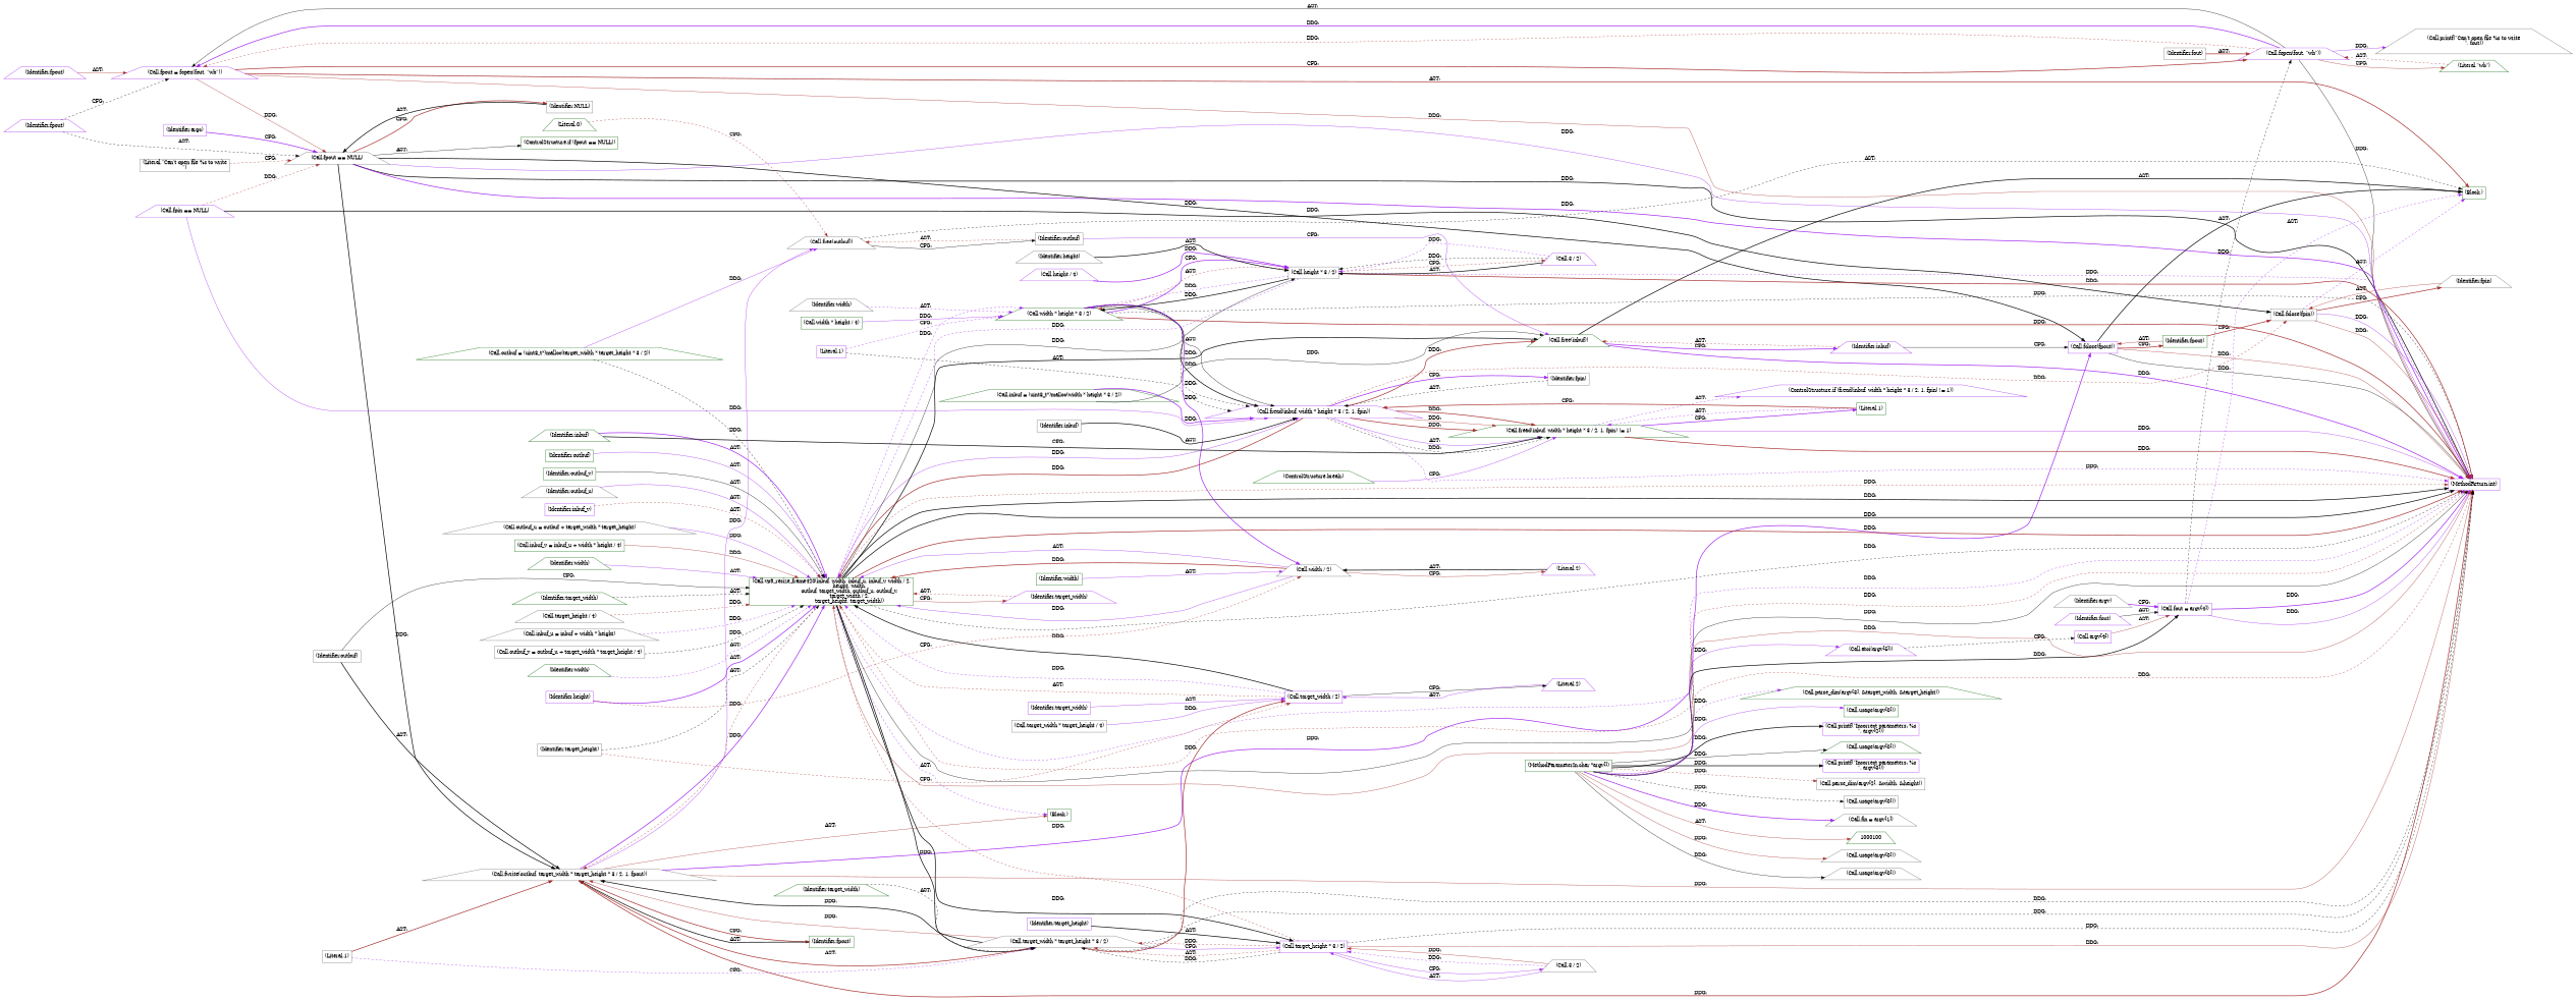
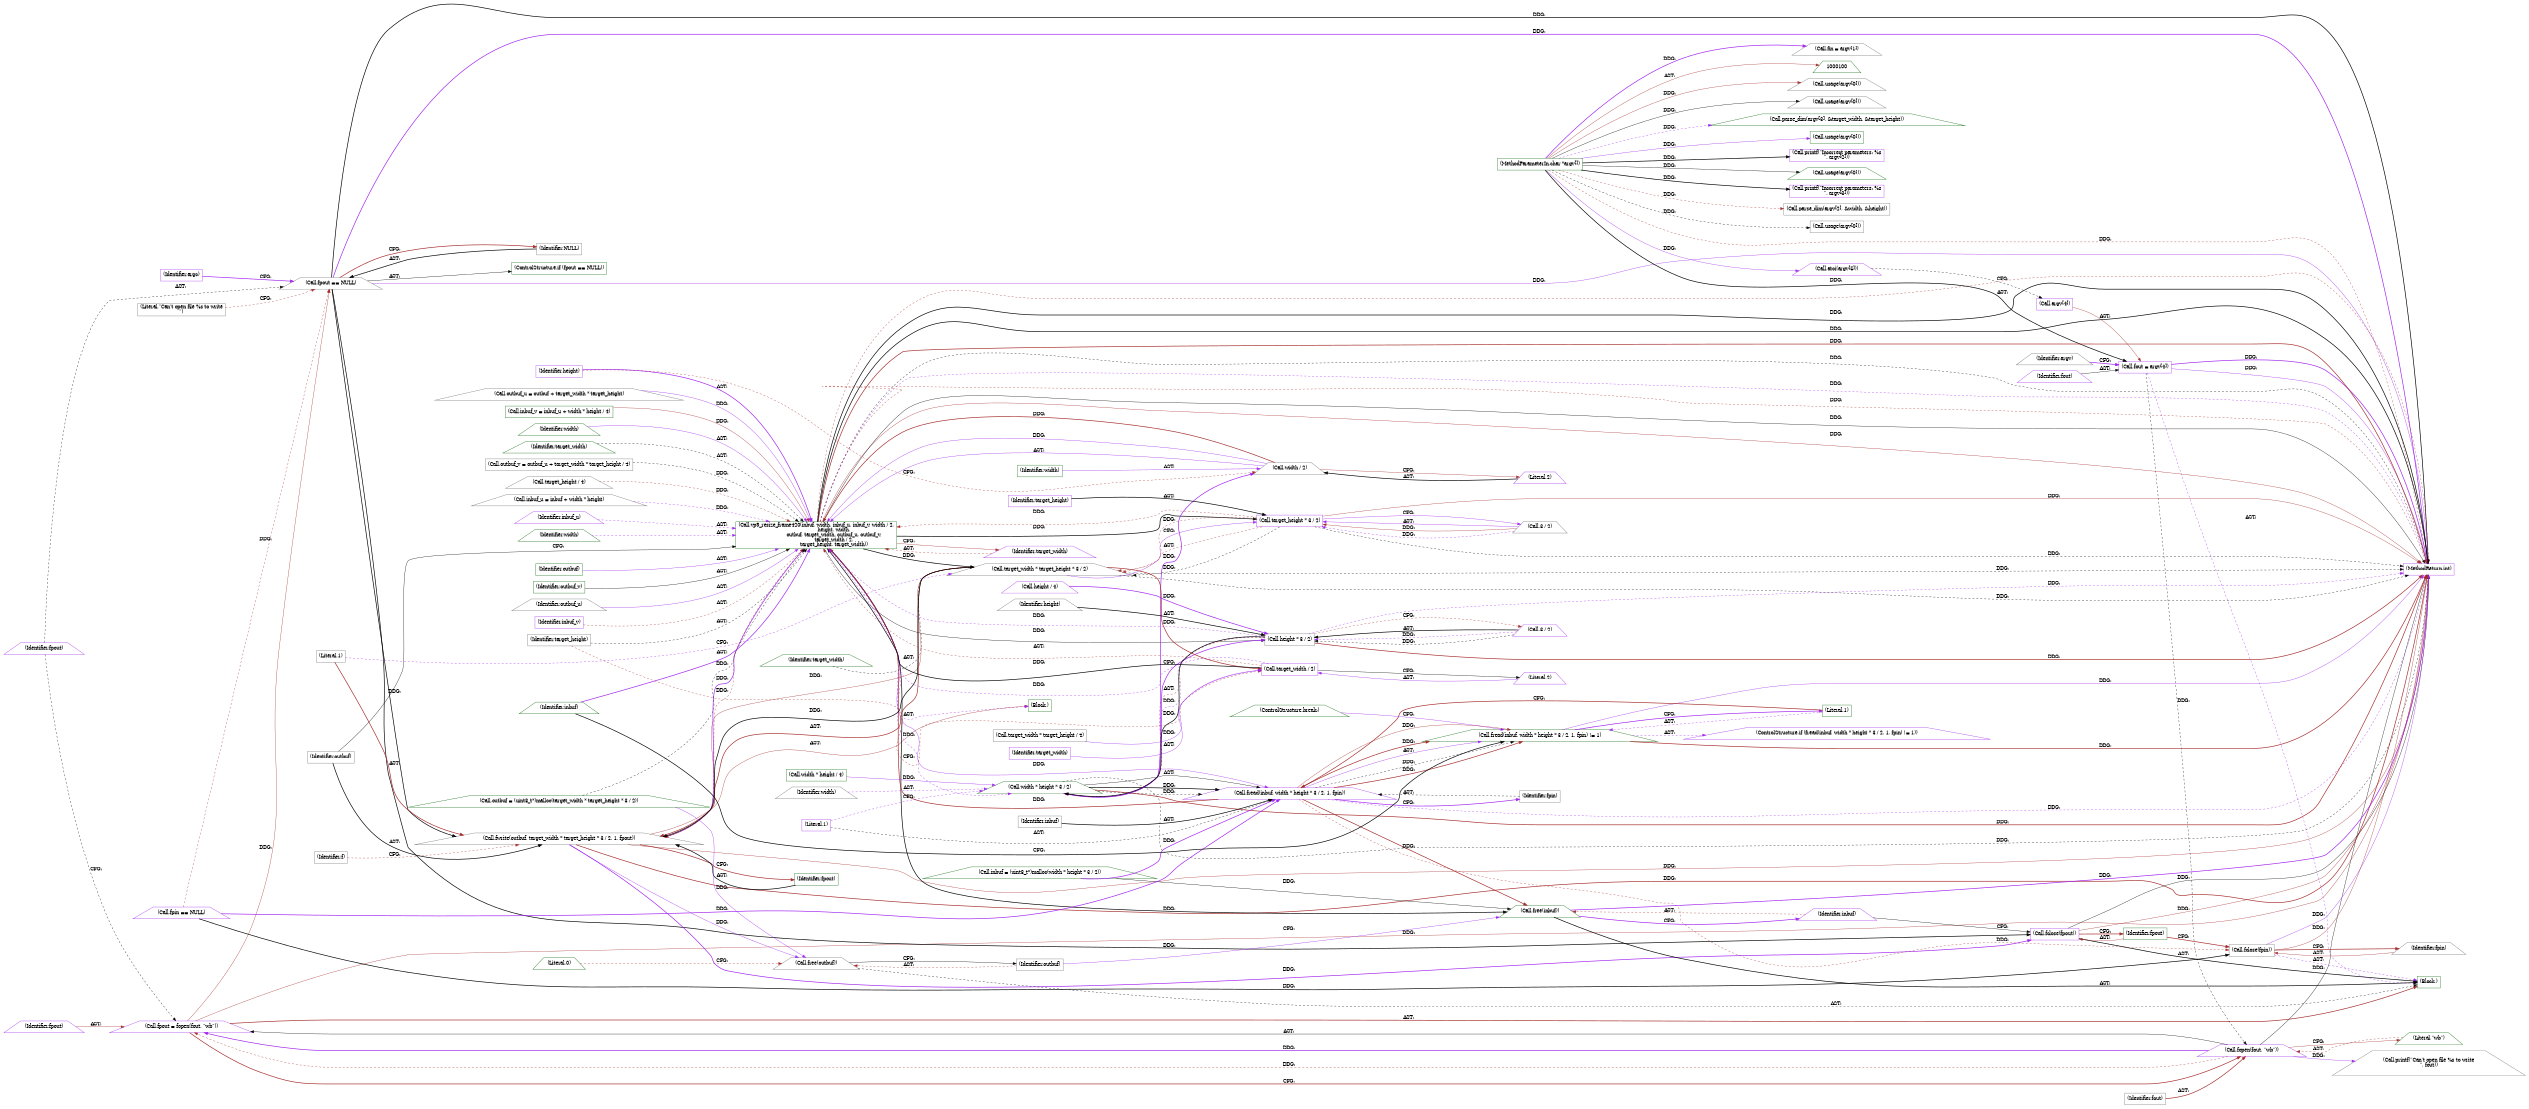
  digraph {
    rankdir=LR
    node [color=gray40 shape=trapezium]
    edge [color=brown style=dashed]
    n1 [color=purple label="(Call,fpout = fopen(fout, \"wb\"))"]
    n2 [color=purple label="(Call,fopen(fout, \"wb\"))"]
    n3 [label="(Call,fpout == NULL)"]
    n4 [color=darkgreen label="(Block,)" shape=box]
    n5 [color=purple label="(MethodReturn,int)" shape=box]
    n6 [color=darkgreen label="(Literal,\"wb\")"]
    n7 [label="(Call,printf(\"Can't open file %s to write\n\", fout))"]
    n8 [label="(Call,fwrite(outbuf, target_width * target_height * 3 / 2, 1, fpout))"]
    n9 [color=purple label="(Call,fclose(fpout))" shape=box]
    n10 [label="(Identifier,NULL)" shape=box]
    n11 [color=darkgreen label="(ControlStructure,if (fpout == NULL))" shape=box]
    n12 [color=purple label="(Call,fout = argv[4])" shape=box]
    n13 [color=purple label="(Call,argv[4])" shape=box]
    n14 [color=darkgreen label="(MethodParameterIn,char *argv[])" shape=box]
    n15 [label="(Call,usage(argv[0]))"]
    n16 [label="(Call,usage(argv[0]))"]
    n17 [color=darkgreen label="(Call,parse_dim(argv[3], &target_width, &target_height))"]
    n18 [color=darkgreen label="(Call,usage(argv[0]))" shape=box]
    n19 [color=purple label="(Call,printf(\"Incorrect parameters: %s\n\", argv[2]))" shape=box]
    n20 [color=darkgreen label="(Call,usage(argv[0]))"]
    n21 [color=purple label="(Call,printf(\"Incorrect parameters: %s\n\", argv[3]))" shape=box]
    n22 [color=purple label="(Call,atoi(argv[5]))"]
    n23 [label="(Call,parse_dim(argv[2], &width, &height))" shape=box]
    n24 [label="(Call,usage(argv[0]))" shape=box]
    n25 [label="(Call,fin = argv[1])"]
    1000100 [color=darkgreen]
    n27 [color=darkgreen label="(Call,vp9_resize_frame420(inbuf, width, inbuf_u, inbuf_v, width / 2,\n                        height, width,\n                        outbuf, target_width, outbuf_u, outbuf_v,\n                        target_width / 2,\n                        target_height, target_width))" shape=box]
    n28 [label="(Call,free(outbuf))"]
    n29 [color=darkgreen label="(Block,)" shape=box]
    n30 [color=darkgreen label="(Identifier,fpout)" shape=box]
    n31 [color=darkgreen label="(Identifier,fpout)" shape=box]
    n32 [color=purple label="(Call,fread(inbuf, width * height * 3 / 2, 1, fpin))"]
    n33 [color=darkgreen label="(Call,free(inbuf))"]
    n34 [color=darkgreen label="(Call,width * height * 3 / 2)"]
    n35 [label="(Call,height * 3 / 2)" shape=box]
    n36 [label="(Call,target_width * target_height * 3 / 2)"]
    n37 [color=purple label="(Call,target_height * 3 / 2)" shape=box]
    n38 [color=purple label="(Identifier,target_width)"]
    n39 [label="(Identifier,outbuf)" shape=box]
    n40 [color=darkgreen label="(Call,fread(inbuf, width * height * 3 / 2, 1, fpin) != 1)"]
    n41 [label="(Call,fclose(fpin))" shape=box]
    n42 [label="(Identifier,fpin)" shape=box]
    n43 [color=purple label="(Identifier,inbuf)"]
    n44 [label="(Call,width / 2)"]
    n45 [color=purple label="(Call,3 / 2)"]
    n46 [color=purple label="(Call,target_width / 2)" shape=box]
    n47 [label="(Call,3 / 2)"]
    n48 [color=purple label="(ControlStructure,if (fread(inbuf, width * height * 3 / 2, 1, fpin) != 1))"]
    n49 [color=darkgreen label="(Literal,1)" shape=box]
    n50 [label="(Identifier,fpin)"]
    n51 [color=purple label="(Literal,2)"]
    n52 [color=purple label="(Literal,2)"]
    n53 [label="(Call,outbuf_v = outbuf_u + target_width * target_height / 4)" shape=box]
    n54 [label="(Literal,\"Can't open file %s to write\n\")" shape=box]
    n55 [color=darkgreen label="(Literal,0)"]
    n56 [label="(Identifier,outbuf)" shape=box]
    n57 [color=purple label="(Identifier,target_width)" shape=box]
    n58 [label="(Identifier,width)"]
    n59 [label="(Identifier,fout)" shape=box]
    n60 [label="(Literal,1)" shape=box]
    n61 [label="(Identifier,target_height)" shape=box]
    n62 [label="(Call,target_width * target_height / 4)" shape=box]
    n63 [color=darkgreen label="(Identifier,outbuf)" shape=box]
    n64 [color=purple label="(Call,height / 4)"]
    n65 [color=darkgreen label="(Identifier,outbuf_v)" shape=box]
    n66 [color=purple label="(Literal,1)" shape=box]
    n67 [color=purple label="(Identifier,fpout)"]
    n68 [label="(Identifier,outbuf_u)"]
    n69 [color=darkgreen label="(Call,inbuf = (uint8_t*)malloc(width * height * 3 / 2))"]
    n70 [color=darkgreen label="(Call,width * height / 4)" shape=box]
    n71 [color=purple label="(Identifier,inbuf_v)" shape=box]
    n72 [label="(Call,outbuf_u = outbuf + target_width * target_height)"]
    n73 [color=darkgreen label="(ControlStructure,break;)"]
    n74 [label="(Identifier,inbuf)" shape=box]
    n75 [color=purple label="(Identifier,argc)" shape=box]
    n76 [color=darkgreen label="(Identifier,width)" shape=box]
    n77 [color=darkgreen label="(Call,inbuf_v = inbuf_u + width * height / 4)" shape=box]
    n78 [color=darkgreen label="(Identifier,width)"]
    n79 [color=purple label="(Identifier,height)" shape=box]
    n80 [label="(Identifier,argv)"]
    n81 [color=purple label="(Call,fpin == NULL)"]
    n82 [color=purple label="(Identifier,target_height)" shape=box]
    n83 [color=darkgreen label="(Identifier,target_width)"]
    n84 [color=purple label="(Identifier,fpout)"]
+   n85 [label="(Identifier,f)" shape=box]
    n86 [color=purple label="(Identifier,fout)"]
    n87 [label="(Call,target_height / 4)"]
    n88 [color=darkgreen label="(Call,outbuf = (uint8_t*)malloc(target_width * target_height * 3 / 2))"]
    n89 [color=darkgreen label="(Identifier,target_width)"]
    n90 [label="(Call,inbuf_u = inbuf + width * height)"]
+   n91 [color=purple label="(Identifier,inbuf_u)"]
    n92 [label="(Identifier,height)"]
    n93 [color=darkgreen label="(Identifier,inbuf)"]
    n94 [color=darkgreen label="(Identifier,width)"]
    n1 -> n2 [label="CFG: " style=bold]
    n1 -> n3 [label="DDG: " style=solid]
    n1 -> n4 [label="AST: " style=bold]
    n1 -> n5 [label="DDG: " style=solid]
    n2 -> n1 [color=black label="AST: " style=solid]
    n2 -> n1 [color=purple label="DDG: " style=bold]
    n2 -> n1 [label="DDG: "]
    n2 -> n5 [color=black label="DDG: " style=solid]
    n2 -> n6 [label="CFG: " style=solid]
    n2 -> n7 [color=purple label="DDG: " style=solid]
    n3 -> n5 [color=black label="DDG: " style=bold]
    n3 -> n5 [color=purple label="DDG: " style=bold]
    n3 -> n5 [color=purple label="DDG: " style=solid]
    n3 -> n8 [color=black label="DDG: " style=bold]
    n3 -> n9 [color=black label="DDG: " style=bold]
    n3 -> n10 [label="CFG: " style=bold]
    n3 -> n11 [color=black label="AST: " style=solid]
    n6 -> n2 [label="AST: "]
    n8 -> n5 [label="DDG: " style=solid]
    n8 -> n5 [label="DDG: " style=bold]
    n8 -> n9 [color=purple label="DDG: " style=bold]
    n8 -> n27 [color=purple label="DDG: " style=bold]
    n8 -> n28 [color=purple label="DDG: " style=solid]
    n8 -> n29 [label="AST: " style=solid]
    n8 -> n30 [label="CFG: " style=bold]
    n9 -> n4 [color=black label="AST: " style=bold]
    n9 -> n5 [color=black label="DDG: " style=solid]
    n9 -> n5 [label="DDG: " style=solid]
    n9 -> n31 [label="CFG: " style=bold]
    n10 -> n3 [color=black label="AST: " style=bold]
    n12 -> n2 [color=black label="DDG: "]
    n12 -> n4 [color=purple label="AST: "]
    n12 -> n5 [color=purple label="DDG: " style=bold]
    n12 -> n5 [color=purple label="DDG: " style=solid]
    n13 -> n12 [label="AST: " style=solid]
    n14 -> n5 [label="DDG: "]
-   n14 -> n12 [color=black label="DDG: " style=bold]
+   n14 -> n12 [color=black label="AST: " style=bold]
    n14 -> n15 [label="DDG: " style=solid]
    n14 -> n16 [color=black label="DDG: " style=solid]
    n14 -> n17 [color=purple label="DDG: "]
    n14 -> n18 [color=purple label="DDG: " style=solid]
    n14 -> n19 [color=black label="DDG: " style=bold]
    n14 -> n20 [color=black label="DDG: " style=solid]
    n14 -> n21 [color=black label="DDG: " style=bold]
    n14 -> n22 [color=purple label="DDG: " style=solid]
    n14 -> n23 [label="DDG: "]
    n14 -> n24 [color=black label="DDG: "]
    n14 -> n25 [color=purple label="DDG: " style=bold]
    n14 -> 1000100 [label="AST: " style=solid]
    n22 -> n13 [color=black label="CFG: "]
    n27 -> n5 [label="DDG: " style=solid]
    n27 -> n5 [label="DDG: "]
    n27 -> n5 [color=black label="DDG: " style=bold]
    n27 -> n5 [color=black label="DDG: " style=bold]
    n27 -> n5 [label="DDG: " style=bold]
    n27 -> n5 [color=black label="DDG: "]
    n27 -> n5 [color=purple label="DDG: "]
    n27 -> n5 [label="DDG: "]
    n27 -> n5 [color=black label="DDG: " style=solid]
    n27 -> n8 [label="DDG: "]
    n27 -> n29 [color=purple label="AST: "]
    n27 -> n32 [color=purple label="DDG: " style=solid]
    n27 -> n33 [color=black label="DDG: " style=bold]
    n27 -> n34 [color=purple label="DDG: "]
    n27 -> n35 [color=black label="DDG: " style=solid]
    n27 -> n36 [color=black label="DDG: " style=bold]
    n27 -> n37 [color=black label="DDG: " style=bold]
    n27 -> n38 [label="CFG: " style=solid]
    n28 -> n4 [color=black label="AST: "]
    n28 -> n39 [color=black label="CFG: " style=solid]
    n30 -> n8 [color=black label="AST: " style=bold]
    n31 -> n9 [label="AST: " style=solid]
    n31 -> n41 [label="CFG: " style=bold]
    n32 -> n5 [color=purple label="DDG: "]
    n32 -> n27 [label="DDG: " style=bold]
    n32 -> n33 [label="DDG: " style=bold]
    n32 -> n40 [color=purple label="AST: " style=solid]
    n32 -> n40 [color=black label="DDG: "]
    n32 -> n40 [label="DDG: " style=bold]
    n32 -> n40 [label="DDG: " style=solid]
    n32 -> n40 [label="DDG: " style=bold]
    n32 -> n41 [label="DDG: "]
    n32 -> n42 [color=purple label="CFG: " style=bold]
    n33 -> n4 [color=black label="AST: " style=bold]
    n33 -> n5 [color=purple label="DDG: " style=bold]
    n33 -> n43 [color=purple label="CFG: " style=bold]
    n34 -> n5 [label="DDG: " style=bold]
    n34 -> n5 [color=black label="DDG: "]
    n34 -> n32 [color=black label="AST: " style=solid]
    n34 -> n32 [color=black label="DDG: " style=bold]
    n34 -> n32 [color=black label="DDG: "]
    n34 -> n35 [color=purple label="CFG: " style=bold]
    n34 -> n44 [color=purple label="DDG: " style=bold]
    n35 -> n5 [color=purple label="DDG: "]
    n35 -> n5 [label="DDG: " style=bold]
    n35 -> n27 [color=purple label="DDG: "]
    n35 -> n34 [label="AST: "]
    n35 -> n34 [color=purple label="DDG: "]
    n35 -> n34 [color=black label="DDG: " style=bold]
    n35 -> n45 [label="CFG: "]
    n36 -> n5 [color=black label="DDG: "]
    n36 -> n5 [color=black label="DDG: "]
    n36 -> n8 [label="AST: " style=bold]
    n36 -> n8 [label="DDG: " style=solid]
    n36 -> n8 [color=black label="DDG: " style=bold]
    n36 -> n37 [color=purple label="CFG: " style=solid]
    n36 -> n46 [label="DDG: " style=bold]
    n37 -> n5 [label="DDG: " style=solid]
    n37 -> n5 [color=black label="DDG: "]
    n37 -> n27 [label="DDG: "]
    n37 -> n36 [label="AST: "]
    n37 -> n36 [color=black label="DDG: "]
    n37 -> n36 [label="DDG: "]
    n37 -> n47 [color=purple label="CFG: " style=solid]
    n38 -> n27 [label="AST: "]
    n39 -> n28 [label="AST: "]
    n39 -> n33 [color=purple label="CFG: " style=solid]
    n40 -> n5 [color=purple label="DDG: " style=solid]
    n40 -> n5 [label="DDG: " style=bold]
    n40 -> n48 [color=purple label="AST: "]
    n40 -> n49 [color=purple label="CFG: " style=bold]
    n41 -> n4 [color=purple label="AST: "]
    n41 -> n5 [color=purple label="DDG: " style=solid]
    n41 -> n5 [label="DDG: " style=solid]
    n41 -> n50 [label="CFG: " style=bold]
    n42 -> n32 [color=black label="AST: "]
    n43 -> n9 [color=black label="CFG: " style=solid]
    n43 -> n33 [label="AST: "]
    n44 -> n27 [color=purple label="AST: " style=solid]
    n44 -> n27 [label="DDG: " style=bold]
    n44 -> n27 [color=purple label="DDG: " style=solid]
    n44 -> n51 [label="CFG: " style=solid]
    n45 -> n35 [color=black label="AST: " style=bold]
    n45 -> n35 [color=purple label="DDG: "]
    n45 -> n35 [color=black label="DDG: "]
    n46 -> n27 [label="AST: "]
    n46 -> n27 [color=black label="DDG: " style=bold]
    n46 -> n27 [color=purple label="DDG: "]
    n46 -> n52 [color=black label="CFG: " style=solid]
    n47 -> n37 [color=purple label="AST: " style=solid]
    n47 -> n37 [label="DDG: " style=solid]
    n47 -> n37 [color=purple label="DDG: "]
    n49 -> n32 [label="CFG: " style=bold]
    n49 -> n40 [color=purple label="AST: "]
    n50 -> n41 [label="AST: " style=solid]
    n51 -> n44 [color=black label="AST: " style=bold]
    n52 -> n46 [color=purple label="AST: " style=solid]
    n53 -> n27 [color=black label="DDG: "]
    n54 -> n3 [label="CFG: "]
    n55 -> n28 [label="CFG: "]
    n56 -> n8 [color=black label="AST: " style=bold]
    n56 -> n27 [color=black label="CFG: " style=solid]
    n57 -> n46 [color=purple label="AST: " style=solid]
    n58 -> n34 [color=purple label="AST: "]
    n59 -> n2 [label="AST: " style=bold]
    n60 -> n8 [label="AST: " style=bold]
    n60 -> n36 [color=purple label="CFG: "]
    n61 -> n27 [color=black label="AST: "]
    n61 -> n46 [label="CFG: "]
    n62 -> n46 [color=purple label="DDG: " style=solid]
    n63 -> n27 [color=purple label="AST: " style=solid]
    n64 -> n35 [color=purple label="DDG: " style=bold]
    n65 -> n27 [color=black label="AST: " style=solid]
    n66 -> n32 [color=black label="AST: "]
    n66 -> n34 [color=purple label="CFG: "]
    n67 -> n1 [label="AST: " style=solid]
    n68 -> n27 [color=purple label="AST: " style=solid]
    n69 -> n32 [color=purple label="DDG: " style=bold]
    n69 -> n33 [color=black label="DDG: " style=solid]
    n70 -> n34 [color=purple label="DDG: " style=solid]
    n71 -> n27 [label="AST: "]
    n72 -> n27 [color=purple label="DDG: " style=solid]
    n73 -> n40 [color=purple label="CFG: " style=solid]
    n74 -> n32 [color=black label="AST: " style=bold]
    n75 -> n3 [color=purple label="CFG: " style=bold]
    n76 -> n44 [color=purple label="AST: " style=solid]
    n77 -> n27 [label="DDG: " style=solid]
    n78 -> n27 [color=purple label="AST: " style=solid]
    n79 -> n27 [color=purple label="AST: " style=bold]
    n79 -> n44 [label="CFG: "]
    n80 -> n12 [color=purple label="CFG: " style=bold]
    n81 -> n3 [label="DDG: "]
-   n81 -> n32 [color=purple label="DDG: " style=solid]
+   n81 -> n32 [color=purple label="DDG: " style=bold]
    n81 -> n41 [color=black label="DDG: " style=bold]
    n82 -> n37 [color=black label="AST: " style=bold]
    n83 -> n27 [color=black label="AST: "]
    n84 -> n1 [color=black label="CFG: "]
    n84 -> n3 [color=black label="AST: "]
+   n85 -> n8 [label="CFG: "]
    n86 -> n12 [color=black label="AST: " style=solid]
    n87 -> n27 [label="DDG: "]
    n88 -> n27 [color=black label="DDG: "]
    n88 -> n28 [color=purple label="DDG: " style=solid]
    n89 -> n36 [color=black label="AST: "]
    n90 -> n27 [color=purple label="DDG: "]
+   n91 -> n27 [color=purple label="AST: "]
    n92 -> n35 [color=black label="AST: " style=bold]
    n93 -> n27 [color=purple label="AST: " style=bold]
    n93 -> n40 [color=black label="CFG: " style=bold]
    n94 -> n27 [color=purple label="AST: "]
  }
